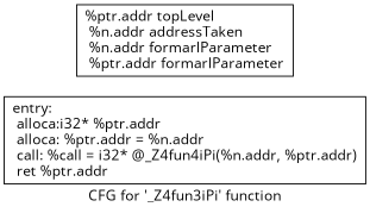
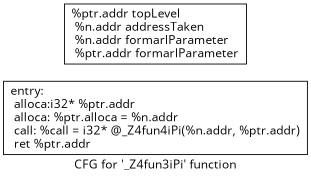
  digraph {
    label="CFG for '_Z4fun3iPi' function"
    rankdir=LR
    fontname="Open Sans"
    node [shape=record fontname="Open Sans"]
-   n1 [label="{entry:\l alloca:i32* %ptr.addr\l alloca: %ptr.addr = %n.addr\l call: %call = i32* @_Z4fun4iPi(%n.addr, %ptr.addr)\l ret %ptr.addr\l }"]
+   n1 [label="{entry:\l alloca:i32* %ptr.addr\l alloca: %ptr.alloca = %n.addr\l call: %call = i32* @_Z4fun4iPi(%n.addr, %ptr.addr)\l ret %ptr.addr\l }"]
    n2 [label="{%ptr.addr topLevel\l %n.addr addressTaken\l %n.addr formarlParameter\l %ptr.addr formarlParameter\l }"]
  }
